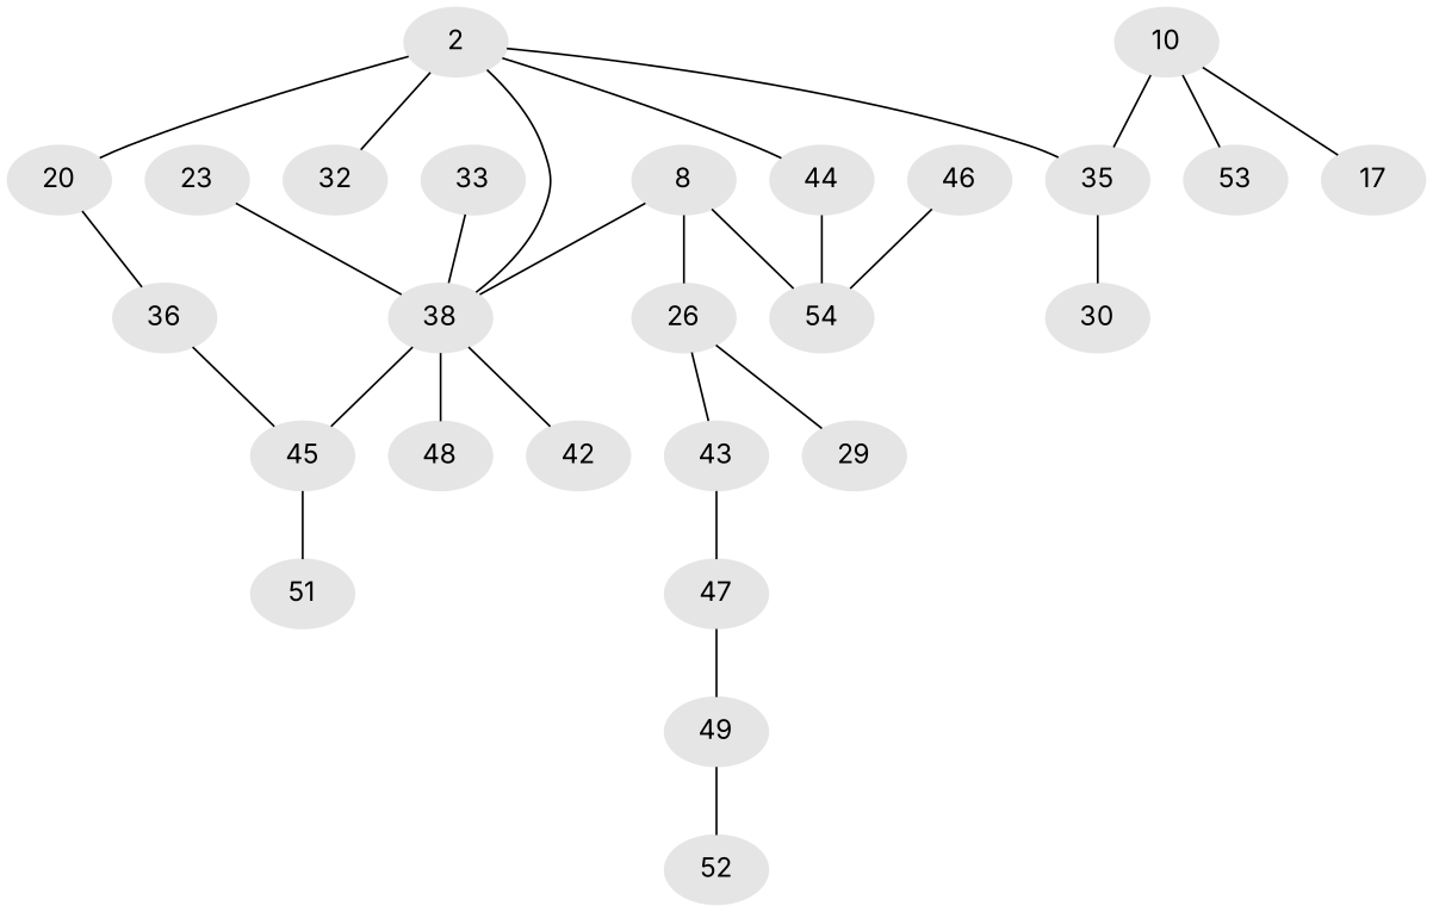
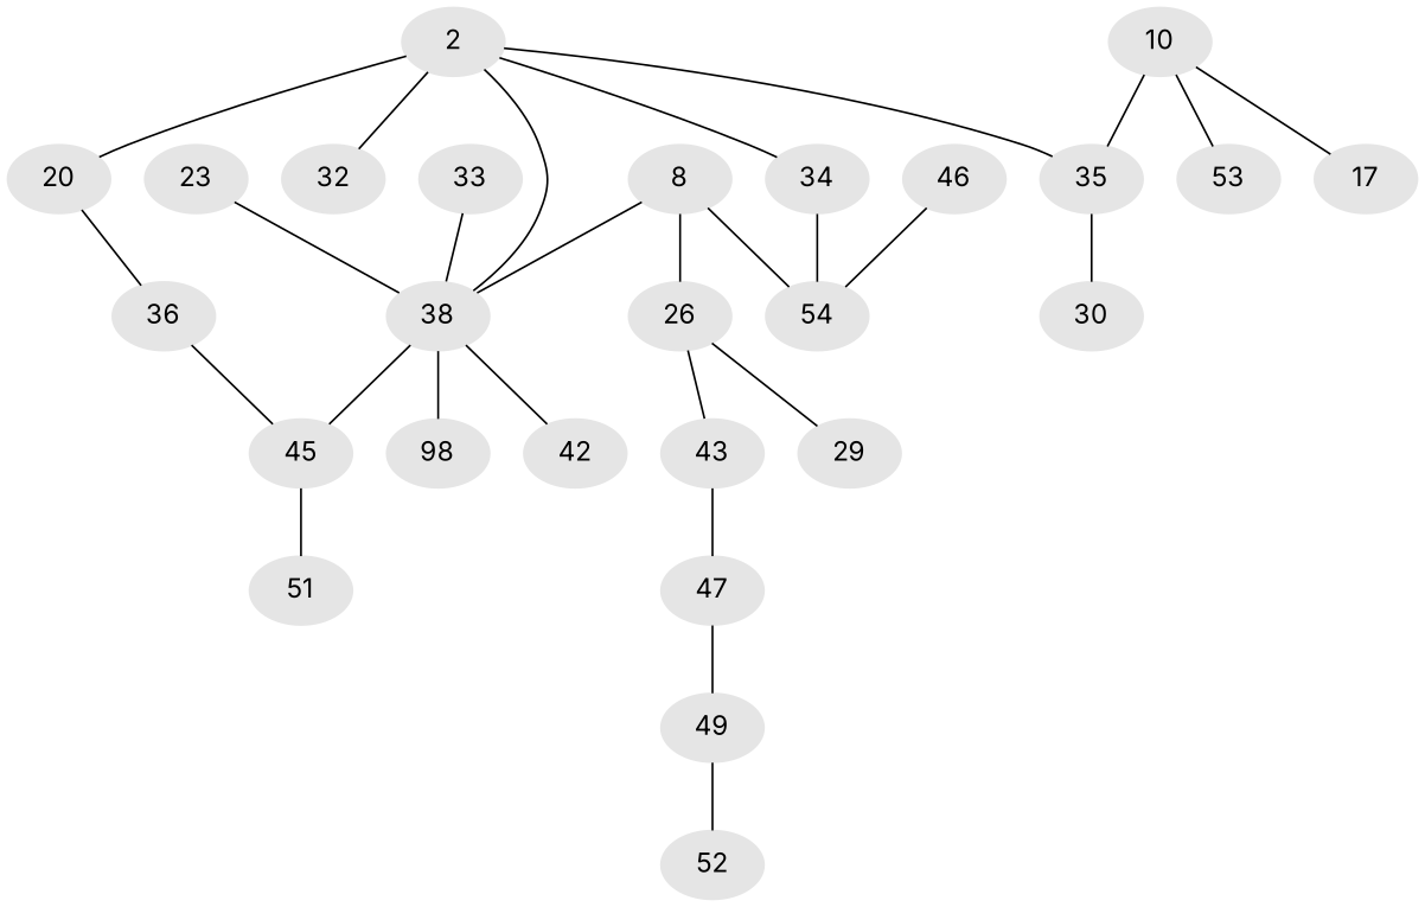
  graph {
    fontname=Inter
    node [color=gray90 fontname=Inter style=filled]
    edge [fontname=Inter]
    2
    20
    32 [super="+13"]
    35 [super="+6+31"]
    38 [super="+4+3+9+19+18"]
-   44
+   44 [label=34]
    36
    n8 [label=30]
    45 [super="+34+27+39"]
    42
-   48
+   48 [label=98]
    54 [super="+41"]
    26 [super="+11"]
    29
    43
    8
    10
    17
    53
    23
    47
    33
    51
    49
    46
    52
    2 -- 20
    2 -- 32 [weight=2]
    2 -- 35
    2 -- 38
    2 -- 44
    20 -- 36
    35 -- n8
    38 -- 45 [weight=4]
    38 -- 42
    38 -- 48
    44 -- 54
    36 -- 45
    45 -- 51
    26 -- 29
    26 -- 43
    43 -- 47
    8 -- 38 [weight=2]
    8 -- 54
    8 -- 26 [weight=2]
    10 -- 35 [weight=2]
    10 -- 17
    10 -- 53
    23 -- 38
    47 -- 49
    33 -- 38
    49 -- 52
    46 -- 54
  }
